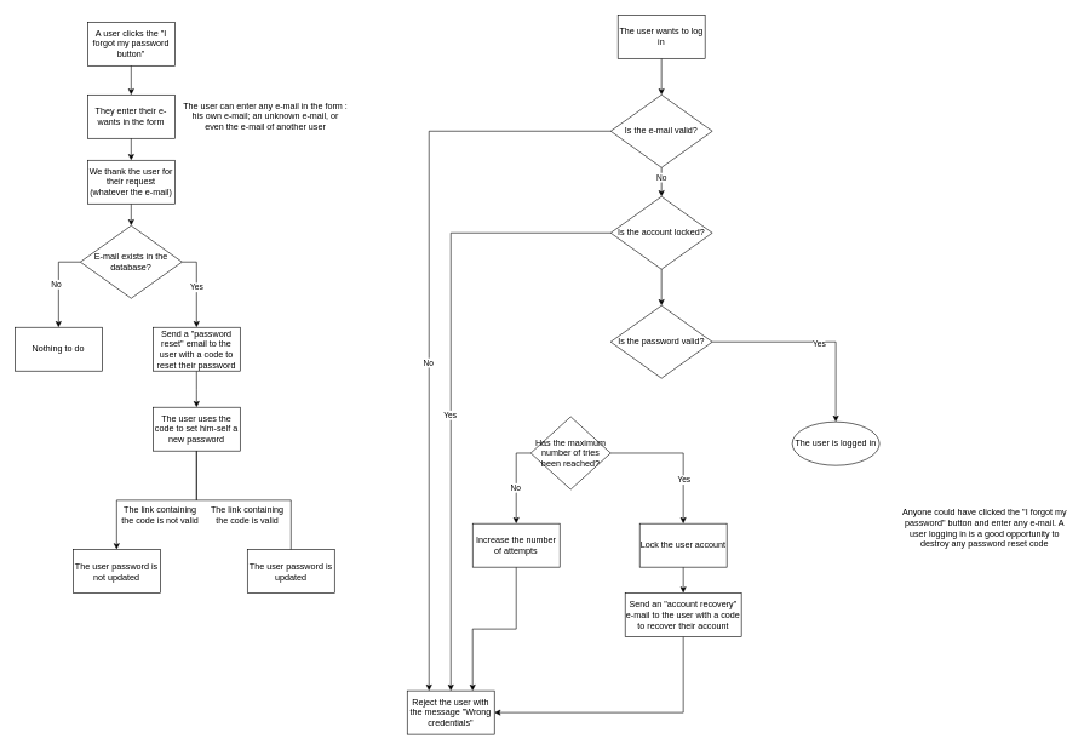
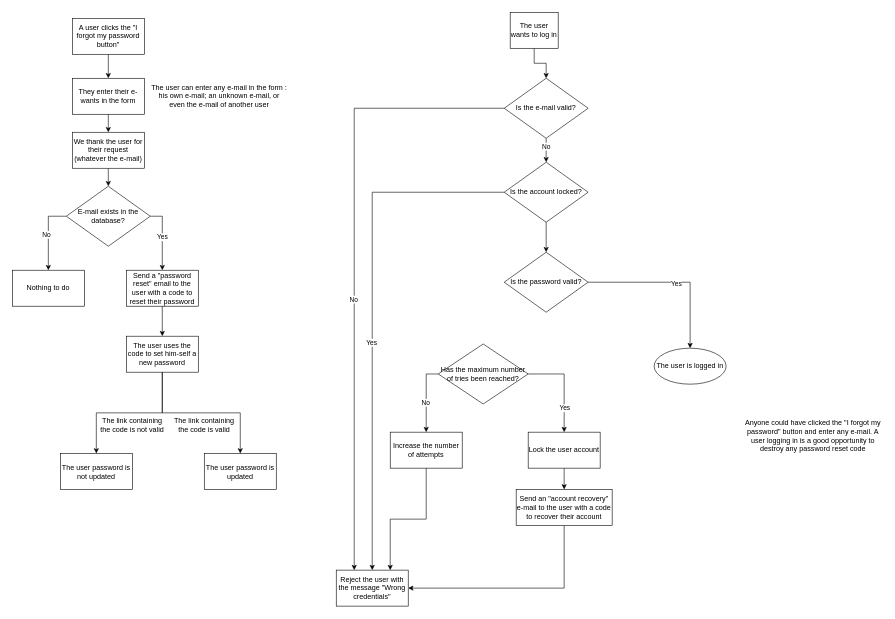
  <mxCell id="0" />
  <mxCell id="1" parent="0" />
  <mxCell id="2" value="A user clicks the &quot;I forgot my password button&quot;" style="rounded=0;whiteSpace=wrap;html=1;" vertex="1" parent="1"><mxGeometry x="120" y="30" width="120" height="60" as="geometry" /></mxCell>
  <mxCell id="3" value="" style="endArrow=classic;html=1;exitX=0.5;exitY=1;exitDx=0;exitDy=0;entryX=0.5;entryY=0;entryDx=0;entryDy=0;" edge="1" parent="1" source="2" target="4"><mxGeometry width="50" height="50" relative="1" as="geometry"><mxPoint x="120" y="230" as="sourcePoint" /><mxPoint x="180" y="180" as="targetPoint" /></mxGeometry></mxCell>
  <mxCell id="4" value="They enter their e-wants in the form" style="rounded=0;whiteSpace=wrap;html=1;" vertex="1" parent="1"><mxGeometry x="120" y="130" width="120" height="60" as="geometry" /></mxCell>
  <mxCell id="5" style="edgeStyle=orthogonalEdgeStyle;rounded=0;orthogonalLoop=1;jettySize=auto;html=1;" edge="1" parent="1" source="6"><mxGeometry relative="1" as="geometry"><mxPoint x="270" y="560" as="targetPoint" /></mxGeometry></mxCell>
  <mxCell id="6" value="Send a &quot;password reset&quot; email to the user with a code to reset their password" style="rounded=0;whiteSpace=wrap;html=1;" vertex="1" parent="1"><mxGeometry x="210" y="450" width="120" height="60" as="geometry" /></mxCell>
  <mxCell id="7" value="" style="endArrow=classic;html=1;exitX=0.5;exitY=1;exitDx=0;exitDy=0;entryX=0.5;entryY=0;entryDx=0;entryDy=0;" edge="1" parent="1" source="4" target="23"><mxGeometry width="50" height="50" relative="1" as="geometry"><mxPoint x="120" y="490" as="sourcePoint" /><mxPoint x="240" y="220" as="targetPoint" /></mxGeometry></mxCell>
  <mxCell id="8" value="The user password is not updated" style="rounded=0;whiteSpace=wrap;html=1;" vertex="1" parent="1"><mxGeometry x="100" y="755.5" width="120" height="60" as="geometry" /></mxCell>
  <mxCell id="9" value="The link containing the code is not valid" style="text;html=1;strokeColor=none;fillColor=none;align=center;verticalAlign=middle;whiteSpace=wrap;rounded=0;" vertex="1" parent="1"><mxGeometry x="160" y="673" width="120" height="70" as="geometry" /></mxCell>
  <mxCell id="10" value="The user password is&lt;br&gt;updated" style="rounded=0;whiteSpace=wrap;html=1;fillColor=none;" vertex="1" parent="1"><mxGeometry x="340" y="755.5" width="120" height="60" as="geometry" /></mxCell>
  <mxCell id="11" style="edgeStyle=orthogonalEdgeStyle;rounded=0;orthogonalLoop=1;jettySize=auto;html=1;exitX=0.5;exitY=1;exitDx=0;exitDy=0;" edge="1" parent="1" source="13" target="8"><mxGeometry relative="1" as="geometry" /></mxCell>
- <mxCell id="12" style="edgeStyle=orthogonalEdgeStyle;rounded=0;orthogonalLoop=1;jettySize=auto;html=1;exitX=0.5;exitY=1;exitDx=0;exitDy=0;endArrow=none;" edge="1" parent="1" source="13" target="10"><mxGeometry relative="1" as="geometry" /></mxCell>
+ <mxCell id="12" style="edgeStyle=orthogonalEdgeStyle;rounded=0;orthogonalLoop=1;jettySize=auto;html=1;exitX=0.5;exitY=1;exitDx=0;exitDy=0;" edge="1" parent="1" source="13" target="10"><mxGeometry relative="1" as="geometry" /></mxCell>
  <mxCell id="13" value="The user uses the code to set him-self a new password" style="rounded=0;whiteSpace=wrap;html=1;fillColor=none;" vertex="1" parent="1"><mxGeometry x="210" y="560" width="120" height="60" as="geometry" /></mxCell>
  <mxCell id="14" value="The link containing the code is valid" style="text;html=1;strokeColor=none;fillColor=none;align=center;verticalAlign=middle;whiteSpace=wrap;rounded=0;" vertex="1" parent="1"><mxGeometry x="280" y="678" width="120" height="60" as="geometry" /></mxCell>
  <mxCell id="15" value="The user is logged in" style="ellipse;whiteSpace=wrap;html=1;" vertex="1" parent="1"><mxGeometry x="1090" y="580" width="120" height="60" as="geometry" /></mxCell>
  <mxCell id="16" value="Anyone could have clicked the &quot;I forgot my password&quot; button and enter any e-mail. A user logging in is a good opportunity to destroy any password reset code" style="text;html=1;strokeColor=none;fillColor=none;align=center;verticalAlign=middle;whiteSpace=wrap;rounded=0;" vertex="1" parent="1"><mxGeometry x="1240" y="685.5" width="230" height="80" as="geometry" /></mxCell>
  <mxCell id="17" style="edgeStyle=orthogonalEdgeStyle;rounded=0;orthogonalLoop=1;jettySize=auto;html=1;exitX=0.5;exitY=1;exitDx=0;exitDy=0;entryX=0.5;entryY=0;entryDx=0;entryDy=0;" edge="1" parent="1" source="20" target="21"><mxGeometry relative="1" as="geometry"><mxPoint x="110" y="420" as="sourcePoint" /></mxGeometry></mxCell>
  <mxCell id="18" value="No" style="edgeLabel;html=1;align=center;verticalAlign=middle;resizable=0;points=[];" connectable="0" vertex="1" parent="17"><mxGeometry y="-4" relative="1" as="geometry"><mxPoint as="offset" /></mxGeometry></mxCell>
  <mxCell id="19" value="Yes" style="edgeStyle=orthogonalEdgeStyle;rounded=0;orthogonalLoop=1;jettySize=auto;html=1;exitX=0.5;exitY=0;exitDx=0;exitDy=0;entryX=0.5;entryY=0;entryDx=0;entryDy=0;" edge="1" parent="1" source="20" target="6"><mxGeometry relative="1" as="geometry"><mxPoint x="250" y="420" as="sourcePoint" /></mxGeometry></mxCell>
  <mxCell id="20" value="E-mail exists in the database?" style="rhombus;whiteSpace=wrap;html=1;direction=south;" vertex="1" parent="1"><mxGeometry x="110" y="310" width="140" height="100" as="geometry" /></mxCell>
  <mxCell id="21" value="Nothing to do" style="rounded=0;whiteSpace=wrap;html=1;" vertex="1" parent="1"><mxGeometry x="20" y="450" width="120" height="60" as="geometry" /></mxCell>
  <mxCell id="22" style="edgeStyle=orthogonalEdgeStyle;rounded=0;orthogonalLoop=1;jettySize=auto;html=1;exitX=0.5;exitY=1;exitDx=0;exitDy=0;entryX=0;entryY=0.5;entryDx=0;entryDy=0;" edge="1" parent="1" source="23" target="20"><mxGeometry relative="1" as="geometry" /></mxCell>
  <mxCell id="23" value="We thank the user for their request (whatever the e-mail)" style="rounded=0;whiteSpace=wrap;html=1;" vertex="1" parent="1"><mxGeometry x="120" y="220" width="120" height="60" as="geometry" /></mxCell>
  <mxCell id="24" style="edgeStyle=orthogonalEdgeStyle;rounded=0;orthogonalLoop=1;jettySize=auto;html=1;exitX=0.5;exitY=1;exitDx=0;exitDy=0;entryX=0;entryY=0.5;entryDx=0;entryDy=0;" edge="1" parent="1" source="25" target="46"><mxGeometry relative="1" as="geometry" /></mxCell>
- <mxCell id="25" value="The user wants to log in" style="rounded=0;whiteSpace=wrap;html=1;" vertex="1" parent="1"><mxGeometry x="850" y="20" width="120" height="60" as="geometry" /></mxCell>
+ <mxCell id="25" value="The user wants to log in" style="rounded=0;whiteSpace=wrap;html=1;" vertex="1" parent="1"><mxGeometry x="850" y="20" width="80" height="60" as="geometry" /></mxCell>
  <mxCell id="26" value="The user can enter any e-mail in the form : his own e-mail; an unknown e-mail, or even the e-mail of another user" style="text;html=1;strokeColor=none;fillColor=none;align=center;verticalAlign=middle;whiteSpace=wrap;rounded=0;" vertex="1" parent="1"><mxGeometry x="250" y="130" width="230" height="60" as="geometry" /></mxCell>
  <mxCell id="27" style="edgeStyle=orthogonalEdgeStyle;rounded=0;orthogonalLoop=1;jettySize=auto;html=1;exitX=0.5;exitY=0;exitDx=0;exitDy=0;entryX=0.5;entryY=0;entryDx=0;entryDy=0;" edge="1" parent="1" source="29" target="15"><mxGeometry relative="1" as="geometry" /></mxCell>
  <mxCell id="28" value="Yes" style="edgeLabel;html=1;align=center;verticalAlign=middle;resizable=0;points=[];" connectable="0" vertex="1" parent="27"><mxGeometry x="0.042" y="-1" relative="1" as="geometry"><mxPoint as="offset" /></mxGeometry></mxCell>
  <mxCell id="29" value="Is the password valid?" style="rhombus;whiteSpace=wrap;html=1;direction=south;" vertex="1" parent="1"><mxGeometry x="840" y="420" width="140" height="100" as="geometry" /></mxCell>
  <mxCell id="30" style="edgeStyle=orthogonalEdgeStyle;rounded=0;orthogonalLoop=1;jettySize=auto;html=1;exitX=0.5;exitY=1;exitDx=0;exitDy=0;entryX=0.5;entryY=0;entryDx=0;entryDy=0;" edge="1" parent="1" source="31" target="40"><mxGeometry relative="1" as="geometry" /></mxCell>
  <mxCell id="31" value="Lock the user account" style="rounded=0;whiteSpace=wrap;html=1;" vertex="1" parent="1"><mxGeometry x="880" y="720" width="120" height="60" as="geometry" /></mxCell>
  <mxCell id="32" style="edgeStyle=orthogonalEdgeStyle;rounded=0;orthogonalLoop=1;jettySize=auto;html=1;exitX=0.5;exitY=1;exitDx=0;exitDy=0;entryX=0.5;entryY=0;entryDx=0;entryDy=0;" edge="1" parent="1" source="36" target="38"><mxGeometry relative="1" as="geometry"><mxPoint x="752" y="717.18" as="targetPoint" /></mxGeometry></mxCell>
  <mxCell id="33" value="No" style="edgeLabel;html=1;align=center;verticalAlign=middle;resizable=0;points=[];" connectable="0" vertex="1" parent="32"><mxGeometry x="0.147" y="-2" relative="1" as="geometry"><mxPoint as="offset" /></mxGeometry></mxCell>
  <mxCell id="34" style="edgeStyle=orthogonalEdgeStyle;rounded=0;orthogonalLoop=1;jettySize=auto;html=1;exitX=0.5;exitY=0;exitDx=0;exitDy=0;entryX=0.5;entryY=0;entryDx=0;entryDy=0;" edge="1" parent="1" source="36" target="31"><mxGeometry relative="1" as="geometry" /></mxCell>
  <mxCell id="35" value="Yes" style="edgeLabel;html=1;align=center;verticalAlign=middle;resizable=0;points=[];" connectable="0" vertex="1" parent="34"><mxGeometry x="0.027" y="-1" relative="1" as="geometry"><mxPoint x="1" y="35" as="offset" /></mxGeometry></mxCell>
- <mxCell id="36" value="Has the maximum number of tries been reached?" style="rhombus;whiteSpace=wrap;html=1;direction=south;" vertex="1" parent="1"><mxGeometry x="730" y="573" width="110" height="100" as="geometry" /></mxCell>
+ <mxCell id="36" value="Has the maximum number of tries been reached?" style="rhombus;whiteSpace=wrap;html=1;direction=south;" vertex="1" parent="1"><mxGeometry x="730" y="573" width="150" height="100" as="geometry" /></mxCell>
  <mxCell id="37" style="edgeStyle=orthogonalEdgeStyle;rounded=0;orthogonalLoop=1;jettySize=auto;html=1;exitX=0.5;exitY=1;exitDx=0;exitDy=0;entryX=0.75;entryY=0;entryDx=0;entryDy=0;" edge="1" parent="1" source="38" target="41"><mxGeometry relative="1" as="geometry" /></mxCell>
  <mxCell id="38" value="Increase the number of attempts" style="rounded=0;whiteSpace=wrap;html=1;" vertex="1" parent="1"><mxGeometry x="650" y="720" width="120" height="60" as="geometry" /></mxCell>
  <mxCell id="39" style="edgeStyle=orthogonalEdgeStyle;rounded=0;orthogonalLoop=1;jettySize=auto;html=1;exitX=0.5;exitY=1;exitDx=0;exitDy=0;entryX=1;entryY=0.5;entryDx=0;entryDy=0;" edge="1" parent="1" source="40" target="41"><mxGeometry relative="1" as="geometry" /></mxCell>
  <mxCell id="40" value="Send an &quot;account recovery&quot; e-mail to the user with a code to recover their account" style="rounded=0;whiteSpace=wrap;html=1;" vertex="1" parent="1"><mxGeometry x="860" y="815.5" width="160" height="60" as="geometry" /></mxCell>
  <mxCell id="41" value="Reject the user with the message &quot;Wrong credentials&quot;" style="rounded=0;whiteSpace=wrap;html=1;" vertex="1" parent="1"><mxGeometry x="560" y="950" width="120" height="60" as="geometry" /></mxCell>
  <mxCell id="42" style="edgeStyle=orthogonalEdgeStyle;rounded=0;orthogonalLoop=1;jettySize=auto;html=1;exitX=0.5;exitY=1;exitDx=0;exitDy=0;entryX=0.25;entryY=0;entryDx=0;entryDy=0;" edge="1" parent="1" source="46" target="41"><mxGeometry relative="1" as="geometry" /></mxCell>
  <mxCell id="43" value="No" style="edgeLabel;html=1;align=center;verticalAlign=middle;resizable=0;points=[];" connectable="0" vertex="1" parent="42"><mxGeometry x="0.113" y="-2" relative="1" as="geometry"><mxPoint as="offset" /></mxGeometry></mxCell>
  <mxCell id="44" style="edgeStyle=orthogonalEdgeStyle;rounded=0;orthogonalLoop=1;jettySize=auto;html=1;exitX=1;exitY=0.5;exitDx=0;exitDy=0;entryX=0;entryY=0.5;entryDx=0;entryDy=0;" edge="1" parent="1" source="46" target="50"><mxGeometry relative="1" as="geometry" /></mxCell>
  <mxCell id="45" value="No" style="edgeLabel;html=1;align=center;verticalAlign=middle;resizable=0;points=[];" connectable="0" vertex="1" parent="44"><mxGeometry x="-0.366" y="-1" relative="1" as="geometry"><mxPoint as="offset" /></mxGeometry></mxCell>
  <mxCell id="46" value="Is the e-mail valid?" style="rhombus;whiteSpace=wrap;html=1;direction=south;" vertex="1" parent="1"><mxGeometry x="840" y="130" width="140" height="100" as="geometry" /></mxCell>
  <mxCell id="47" style="edgeStyle=orthogonalEdgeStyle;rounded=0;orthogonalLoop=1;jettySize=auto;html=1;exitX=0.5;exitY=1;exitDx=0;exitDy=0;entryX=0.5;entryY=0;entryDx=0;entryDy=0;" edge="1" parent="1" source="50" target="41"><mxGeometry relative="1" as="geometry" /></mxCell>
  <mxCell id="48" value="Yes" style="edgeLabel;html=1;align=center;verticalAlign=middle;resizable=0;points=[];" connectable="0" vertex="1" parent="47"><mxGeometry x="0.105" y="-2" relative="1" as="geometry"><mxPoint as="offset" /></mxGeometry></mxCell>
  <mxCell id="49" style="edgeStyle=orthogonalEdgeStyle;rounded=0;orthogonalLoop=1;jettySize=auto;html=1;exitX=1;exitY=0.5;exitDx=0;exitDy=0;entryX=0;entryY=0.5;entryDx=0;entryDy=0;" edge="1" parent="1" source="50" target="29"><mxGeometry relative="1" as="geometry" /></mxCell>
  <mxCell id="50" value="Is the account locked?" style="rhombus;whiteSpace=wrap;html=1;direction=south;" vertex="1" parent="1"><mxGeometry x="840" y="270" width="140" height="100" as="geometry" /></mxCell>
